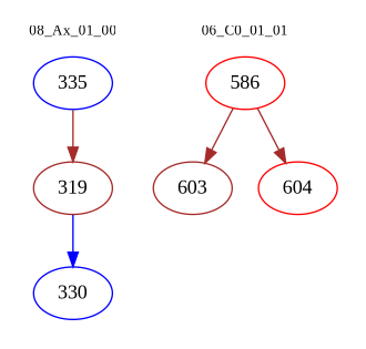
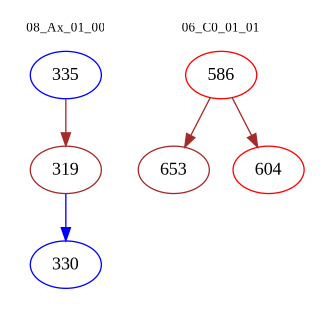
  digraph {
    fontname="Liberation Serif"
    node [color=brown fontname="Liberation Serif"]
    edge [color=brown fontname="Liberation Serif"]
    n1 [label=319]
    n2 [color=blue label=330]
    n3 [color=blue label=335]
    n4 [color=red label=586]
-   n5 [label=603]
+   n5 [label=653]
    n6 [color=red label=604]
    subgraph cluster_1 {
      color=white
      fontsize=10
      label="08_Ax_01_00"
      n1
      n2
      n3
    }
    subgraph cluster_2 {
      color=white
      fontsize=10
      label="06_C0_01_01"
      n4
      n5
      n6
    }
    n1 -> n2 [color=blue]
    n3 -> n1
    n4 -> n5
    n4 -> n6
  }
